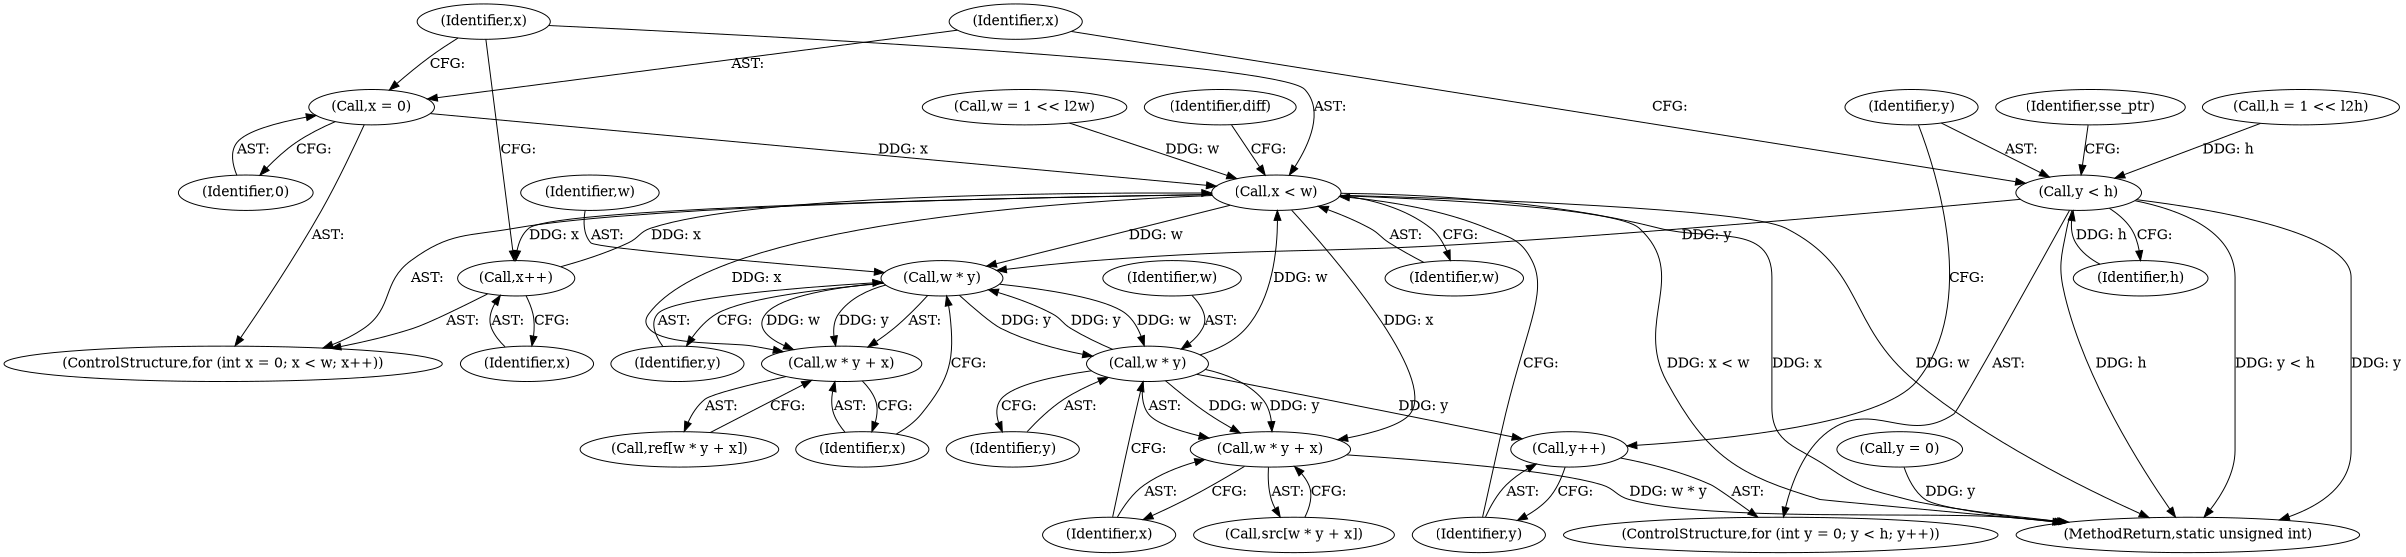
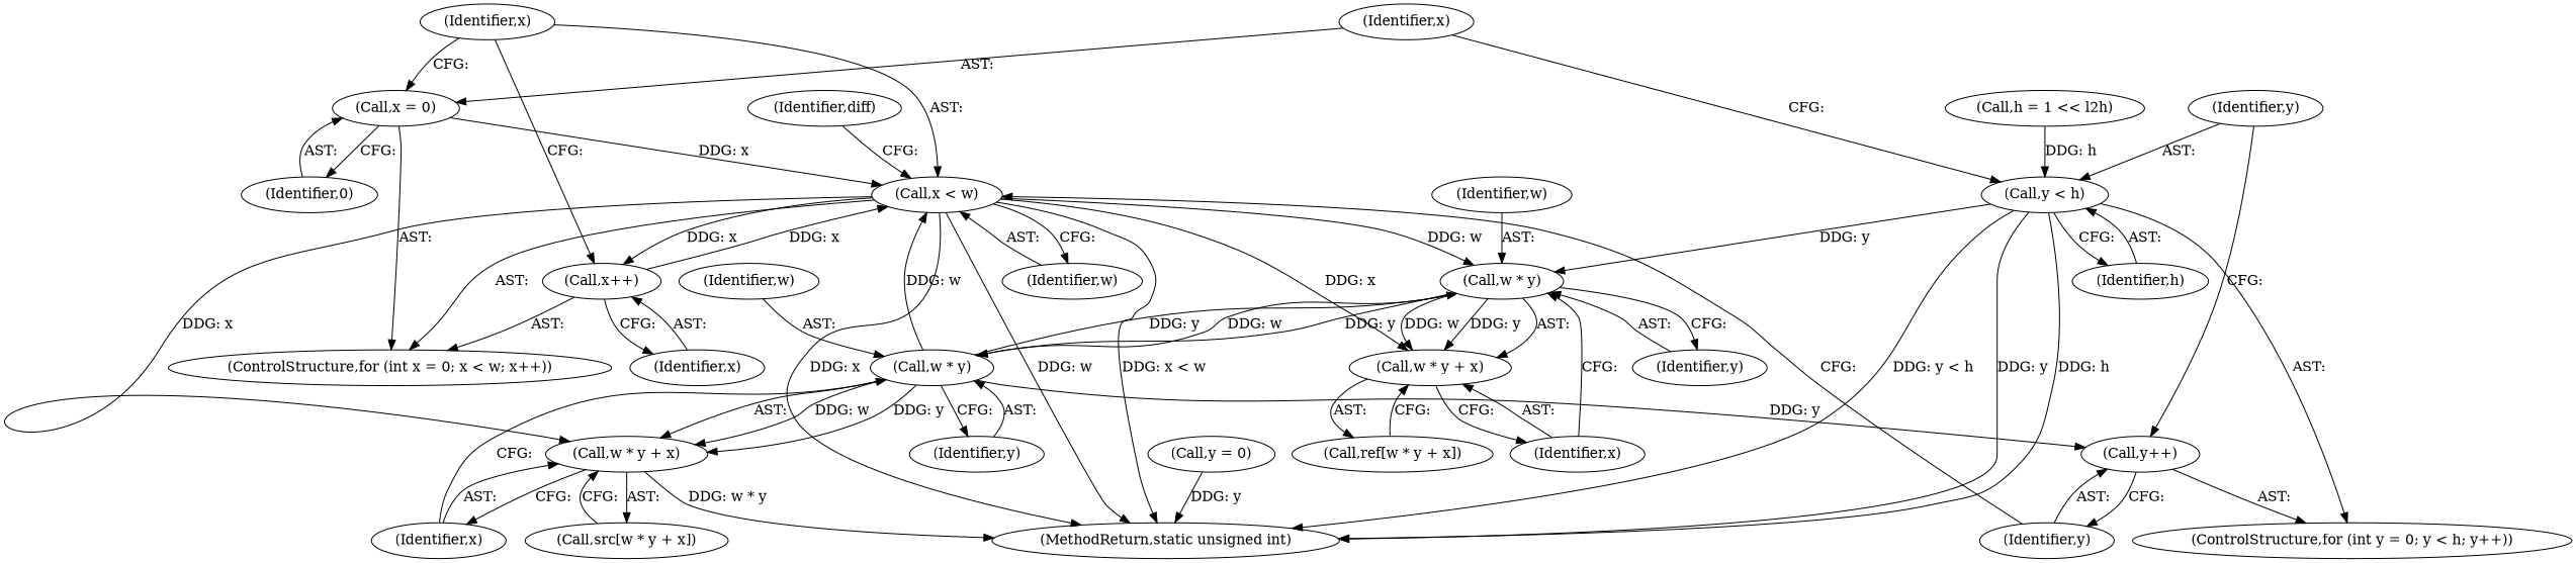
  digraph {
    n1 [label="(Call,x = 0)"]
    n2 [label="(Call,x < w)"]
    n3 [label="(Identifier,0)"]
    n4 [label="(ControlStructure,for (int x = 0; x < w; x++))"]
    n5 [label="(Call,x++)"]
    n6 [label="(Call,w * y)"]
    n7 [label="(Call,w * y + x)"]
    n8 [label="(Call,w * y + x)"]
    n9 [label="(MethodReturn,static unsigned int)"]
    n10 [label="(Identifier,w)"]
    n11 [label="(Identifier,x)"]
    n12 [label="(Call,w * y)"]
    n13 [label="(Identifier,y)"]
    n14 [label="(Identifier,x)"]
    n15 [label="(Call,ref[w * y + x])"]
    n16 [label="(Identifier,x)"]
    n17 [label="(Call,src[w * y + x])"]
    n18 [label="(Call,y++)"]
    n19 [label="(Identifier,y)"]
    n20 [label="(Identifier,y)"]
    n21 [label="(ControlStructure,for (int y = 0; y < h; y++))"]
    n22 [label="(Call,y < h)"]
    n23 [label="(Identifier,h)"]
    n24 [label="(Identifier,w)"]
    n25 [label="(Identifier,w)"]
    n26 [label="(Call,y = 0)"]
    n27 [label="(Identifier,diff)"]
-   n28 [label="(Identifier,sse_ptr)"]
    n29 [label="(Identifier,x)"]
    n30 [label="(Identifier,y)"]
    n31 [label="(Call,h = 1 << l2h)"]
    n32 [label="(Identifier,x)"]
-   n33 [label="(Call,w = 1 << l2w)"]
    n1 -> n2 [label="DDG: x"]
    n1 -> n3 [label="CFG: "]
    n1 -> n4 [label="AST: "]
    n2 -> n4 [label="AST: "]
    n2 -> n5 [label="DDG: x"]
    n2 -> n6 [label="DDG: w"]
    n2 -> n7 [label="DDG: x"]
    n2 -> n8 [label="DDG: x"]
    n2 -> n9 [label="DDG: w"]
    n2 -> n9 [label="DDG: x < w"]
    n2 -> n9 [label="DDG: x"]
    n2 -> n10 [label="CFG: "]
    n3 -> n1 [label="AST: "]
    n5 -> n2 [label="DDG: x"]
    n5 -> n4 [label="AST: "]
    n5 -> n11 [label="CFG: "]
    n6 -> n7 [label="AST: "]
    n6 -> n7 [label="DDG: w"]
    n6 -> n7 [label="DDG: y"]
    n6 -> n12 [label="DDG: w"]
    n6 -> n12 [label="DDG: y"]
    n6 -> n13 [label="CFG: "]
    n7 -> n14 [label="CFG: "]
    n7 -> n15 [label="AST: "]
    n8 -> n9 [label="DDG: w * y"]
    n8 -> n16 [label="CFG: "]
    n8 -> n17 [label="AST: "]
    n10 -> n2 [label="AST: "]
    n11 -> n5 [label="AST: "]
    n12 -> n2 [label="DDG: w"]
    n12 -> n6 [label="DDG: y"]
    n12 -> n8 [label="AST: "]
    n12 -> n8 [label="DDG: w"]
    n12 -> n8 [label="DDG: y"]
    n12 -> n18 [label="DDG: y"]
    n12 -> n19 [label="CFG: "]
    n13 -> n6 [label="AST: "]
    n14 -> n6 [label="CFG: "]
    n14 -> n7 [label="AST: "]
    n15 -> n7 [label="CFG: "]
    n16 -> n8 [label="AST: "]
    n16 -> n12 [label="CFG: "]
    n17 -> n8 [label="CFG: "]
    n18 -> n20 [label="CFG: "]
    n18 -> n21 [label="AST: "]
    n19 -> n12 [label="AST: "]
    n20 -> n2 [label="CFG: "]
    n20 -> n18 [label="AST: "]
    n22 -> n6 [label="DDG: y"]
    n22 -> n9 [label="DDG: y < h"]
    n22 -> n9 [label="DDG: y"]
    n22 -> n9 [label="DDG: h"]
    n22 -> n21 [label="AST: "]
    n22 -> n23 [label="CFG: "]
-   n23 -> n22 [label="DDG: h"]
+   n23 -> n22 [label="AST: "]
    n24 -> n6 [label="AST: "]
    n25 -> n12 [label="AST: "]
    n26 -> n9 [label="DDG: y"]
    n27 -> n2 [label="CFG: "]
-   n28 -> n22 [label="CFG: "]
    n29 -> n1 [label="AST: "]
    n29 -> n22 [label="CFG: "]
    n30 -> n18 [label="CFG: "]
    n30 -> n22 [label="AST: "]
    n31 -> n22 [label="DDG: h"]
    n32 -> n1 [label="CFG: "]
    n32 -> n2 [label="AST: "]
    n32 -> n5 [label="CFG: "]
-   n33 -> n2 [label="DDG: w"]
  }
